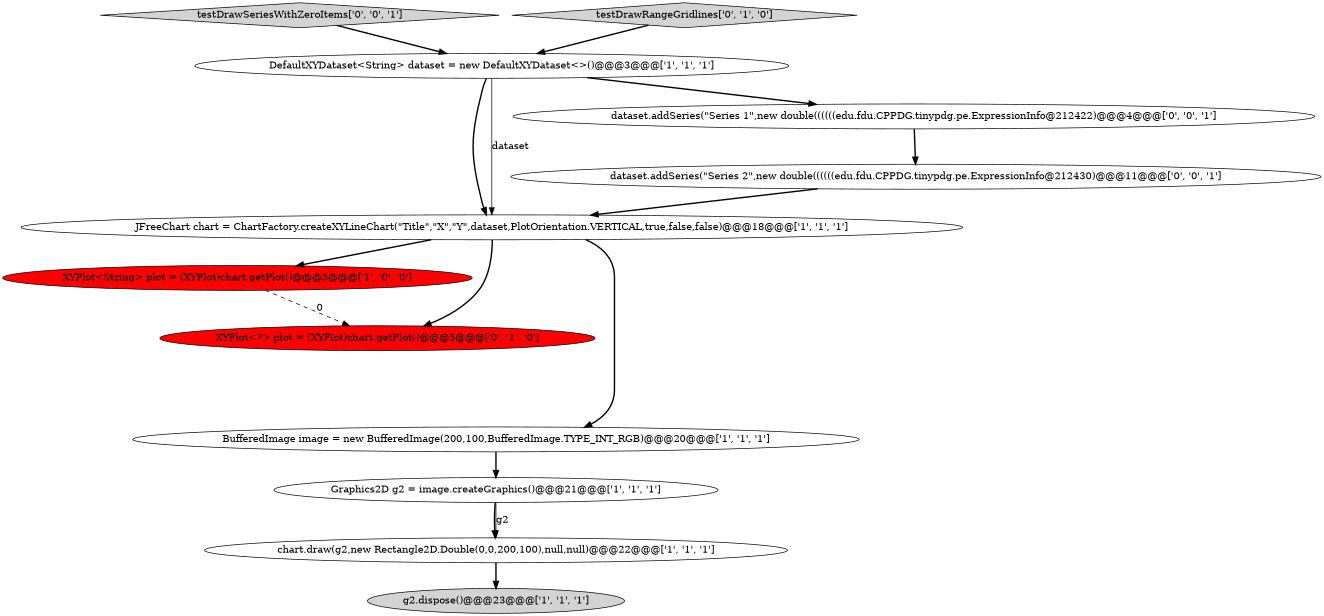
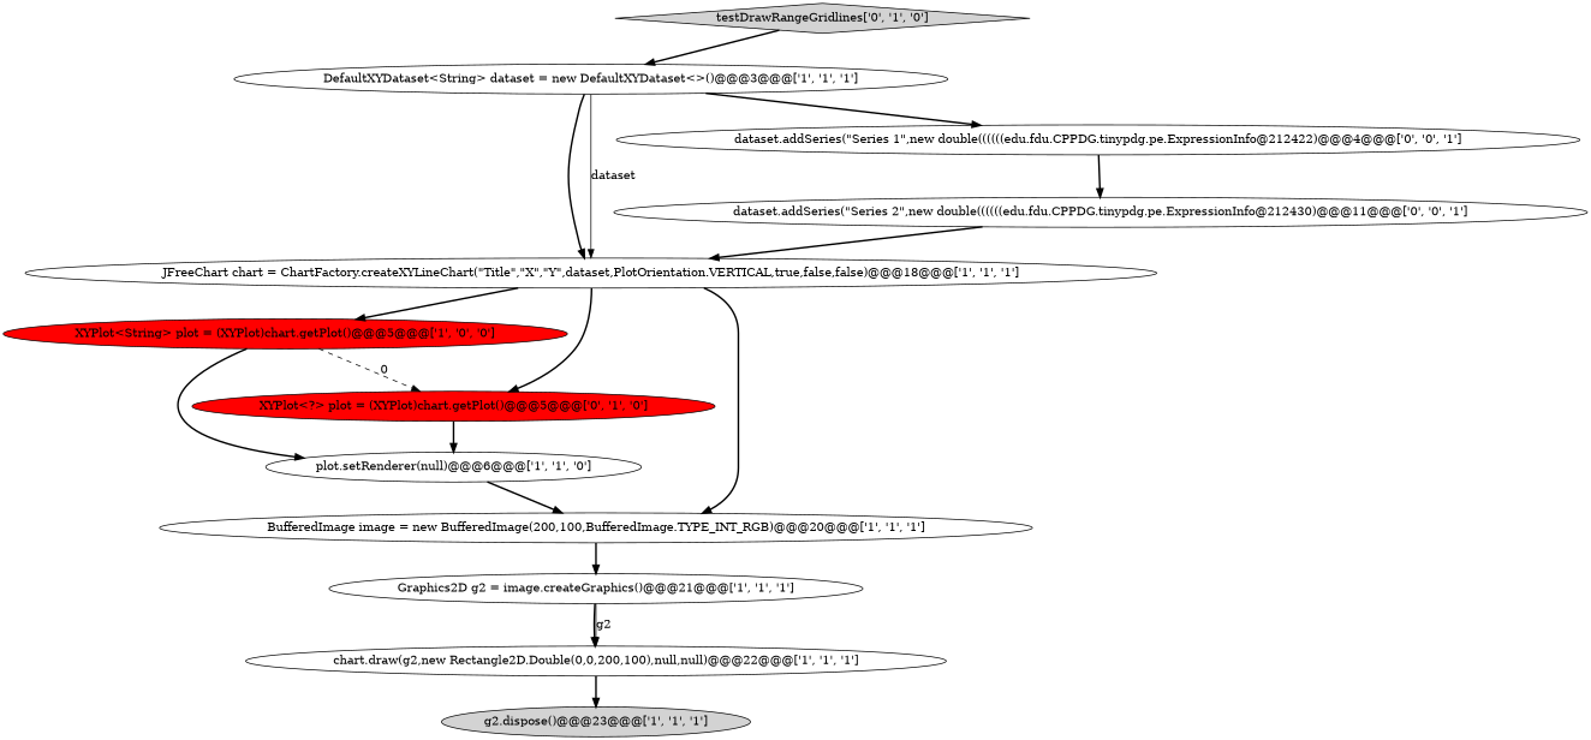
  digraph {
    node [fillcolor=white shape=ellipse style=filled]
    edge [style=bold]
    n1 [fillcolor=red label="XYPlot<String> plot = (XYPlot)chart.getPlot()@@@5@@@['1', '0', '0']"]
+   n2 [label="plot.setRenderer(null)@@@6@@@['1', '1', '0']"]
    n3 [fillcolor=red label="XYPlot<?> plot = (XYPlot)chart.getPlot()@@@5@@@['0', '1', '0']"]
    n4 [label="BufferedImage image = new BufferedImage(200,100,BufferedImage.TYPE_INT_RGB)@@@20@@@['1', '1', '1']"]
-   n5 [fillcolor=lightgray label="testDrawSeriesWithZeroItems['0', '0', '1']" shape=diamond]
    n6 [label="DefaultXYDataset<String> dataset = new DefaultXYDataset<>()@@@3@@@['1', '1', '1']"]
    n7 [label="JFreeChart chart = ChartFactory.createXYLineChart(\"Title\",\"X\",\"Y\",dataset,PlotOrientation.VERTICAL,true,false,false)@@@18@@@['1', '1', '1']"]
    n8 [label="dataset.addSeries(\"Series 1\",new double((((((edu.fdu.CPPDG.tinypdg.pe.ExpressionInfo@212422)@@@4@@@['0', '0', '1']"]
    n9 [label="Graphics2D g2 = image.createGraphics()@@@21@@@['1', '1', '1']"]
    n10 [label="chart.draw(g2,new Rectangle2D.Double(0,0,200,100),null,null)@@@22@@@['1', '1', '1']"]
    n11 [label="dataset.addSeries(\"Series 2\",new double((((((edu.fdu.CPPDG.tinypdg.pe.ExpressionInfo@212430)@@@11@@@['0', '0', '1']"]
    n12 [fillcolor=lightgray label="g2.dispose()@@@23@@@['1', '1', '1']"]
    n13 [fillcolor=lightgray label="testDrawRangeGridlines['0', '1', '0']" shape=diamond]
+   n1 -> n2
    n1 -> n3 [label=0 style=dashed]
+   n2 -> n4
+   n3 -> n2
    n4 -> n9
-   n5 -> n6
    n6 -> n7
    n6 -> n7 [label=dataset style=solid]
    n6 -> n8
    n7 -> n1
    n7 -> n3
    n7 -> n4
    n8 -> n11
    n9 -> n10
    n9 -> n10 [label=g2 style=solid]
    n10 -> n12
    n11 -> n7
    n13 -> n6
  }
